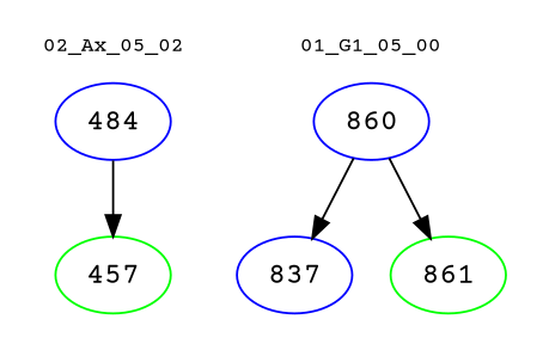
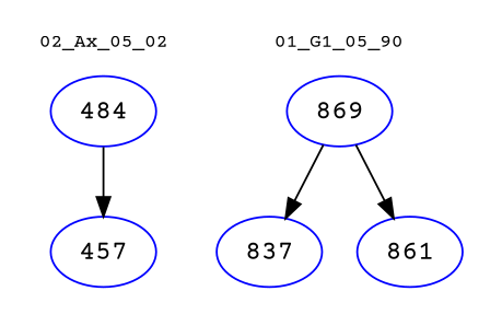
  digraph {
    fontname="Courier Prime"
    node [color=blue fontname="Courier Prime"]
    edge [color=black fontname="Courier Prime"]
    n1 [label=484]
-   n2 [color=green label=457]
-   n3 [label=860]
+   n2 [label=457]
+   n3 [label=869]
    n4 [label=837]
-   n5 [color=green label=861]
+   n5 [label=861]
    subgraph cluster_1 {
      color=white
      fontsize=10
      label="02_Ax_05_02"
      n1
      n2
    }
    subgraph cluster_2 {
      color=white
      fontsize=10
-     label="01_G1_05_00"
+     label="01_G1_05_90"
      n3
      n4
      n5
    }
    n1 -> n2
    n3 -> n4
    n3 -> n5
  }
